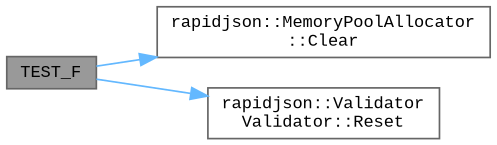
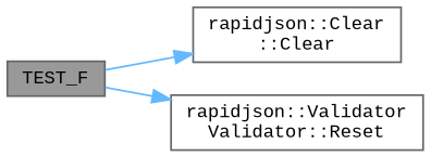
  digraph {
    fontname="Liberation Mono"
    rankdir=LR
    node [color=grey40 fillcolor=white fontname="Liberation Mono" fontsize=10 shape=box style=filled]
    edge [color=steelblue1 fontname="Liberation Mono" fontsize=10 labelfontname=Helvetica labelfontsize=10 style=solid]
    n1 [color=gray40 fillcolor=grey60 fontcolor=black height=0.2 label=TEST_F width=0.4]
-   n2 [height=0.2 label="rapidjson::MemoryPoolAllocator\l::Clear" width=0.4]
+   n2 [height=0.2 label="rapidjson::Clear\l::Clear" width=0.4]
    n3 [height=0.2 label="rapidjson::Validator\lValidator::Reset" width=0.4]
    n1 -> n2
    n1 -> n3
  }
